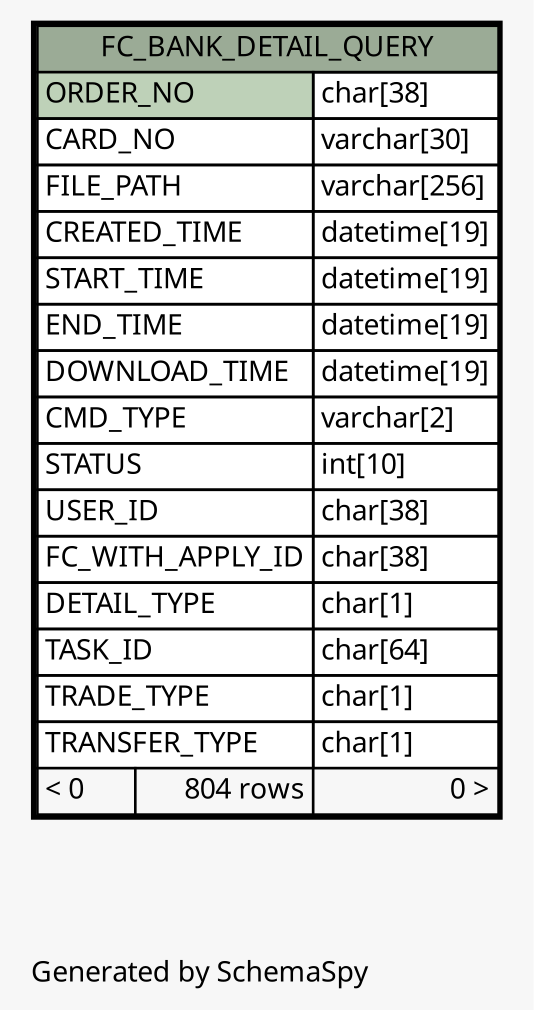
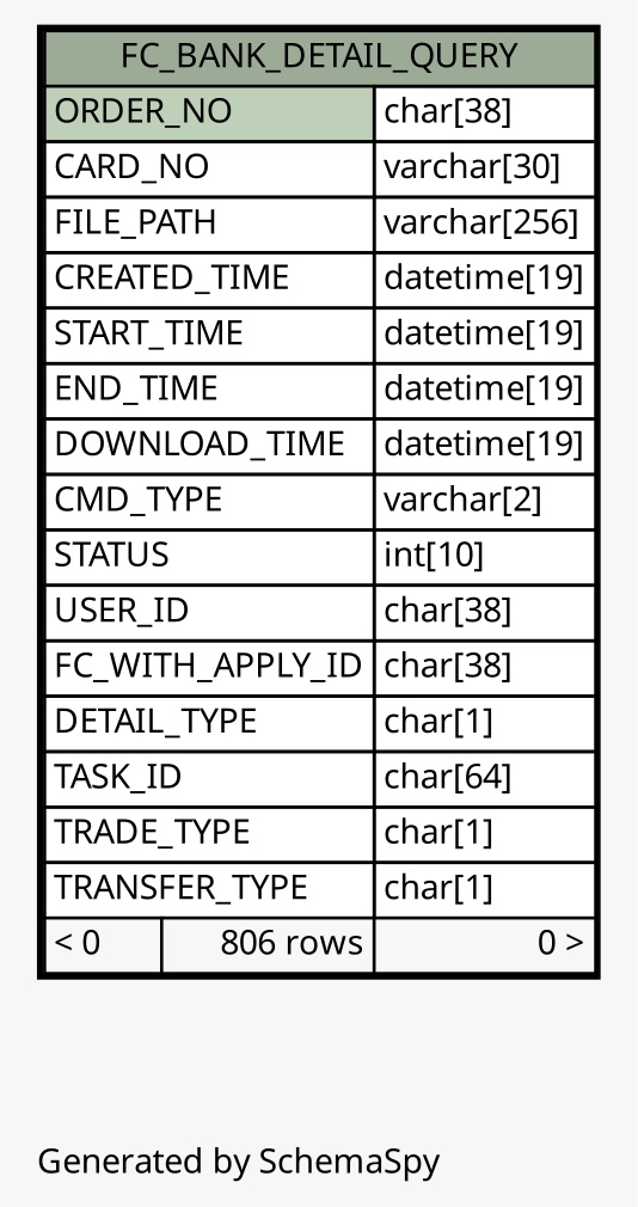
  digraph {
    bgcolor="#f7f7f7"
    fontname="Microsoft YaHei"
    fontsize=11
    label="\nGenerated by SchemaSpy"
    labeljust=l
    nodesep=0.18
    rankdir=RL
    ranksep=0.46
-   n1 [fontname="Microsoft YaHei" fontsize=11 label=<     <TABLE BORDER="2" CELLBORDER="1" CELLSPACING="0" BGCOLOR="#ffffff">       <TR><TD COLSPAN="3" BGCOLOR="#9bab96" ALIGN="CENTER">FC_BANK_DETAIL_QUERY</TD></TR>       <TR><TD PORT="ORDER_NO" COLSPAN="2" BGCOLOR="#bed1b8" ALIGN="LEFT">ORDER_NO</TD><TD PORT="ORDER_NO.type" ALIGN="LEFT">char[38]</TD></TR>       <TR><TD PORT="CARD_NO" COLSPAN="2" ALIGN="LEFT">CARD_NO</TD><TD PORT="CARD_NO.type" ALIGN="LEFT">varchar[30]</TD></TR>       <TR><TD PORT="FILE_PATH" COLSPAN="2" ALIGN="LEFT">FILE_PATH</TD><TD PORT="FILE_PATH.type" ALIGN="LEFT">varchar[256]</TD></TR>       <TR><TD PORT="CREATED_TIME" COLSPAN="2" ALIGN="LEFT">CREATED_TIME</TD><TD PORT="CREATED_TIME.type" ALIGN="LEFT">datetime[19]</TD></TR>       <TR><TD PORT="START_TIME" COLSPAN="2" ALIGN="LEFT">START_TIME</TD><TD PORT="START_TIME.type" ALIGN="LEFT">datetime[19]</TD></TR>       <TR><TD PORT="END_TIME" COLSPAN="2" ALIGN="LEFT">END_TIME</TD><TD PORT="END_TIME.type" ALIGN="LEFT">datetime[19]</TD></TR>       <TR><TD PORT="DOWNLOAD_TIME" COLSPAN="2" ALIGN="LEFT">DOWNLOAD_TIME</TD><TD PORT="DOWNLOAD_TIME.type" ALIGN="LEFT">datetime[19]</TD></TR>       <TR><TD PORT="CMD_TYPE" COLSPAN="2" ALIGN="LEFT">CMD_TYPE</TD><TD PORT="CMD_TYPE.type" ALIGN="LEFT">varchar[2]</TD></TR>       <TR><TD PORT="STATUS" COLSPAN="2" ALIGN="LEFT">STATUS</TD><TD PORT="STATUS.type" ALIGN="LEFT">int[10]</TD></TR>       <TR><TD PORT="USER_ID" COLSPAN="2" ALIGN="LEFT">USER_ID</TD><TD PORT="USER_ID.type" ALIGN="LEFT">char[38]</TD></TR>       <TR><TD PORT="FC_WITH_APPLY_ID" COLSPAN="2" ALIGN="LEFT">FC_WITH_APPLY_ID</TD><TD PORT="FC_WITH_APPLY_ID.type" ALIGN="LEFT">char[38]</TD></TR>       <TR><TD PORT="DETAIL_TYPE" COLSPAN="2" ALIGN="LEFT">DETAIL_TYPE</TD><TD PORT="DETAIL_TYPE.type" ALIGN="LEFT">char[1]</TD></TR>       <TR><TD PORT="TASK_ID" COLSPAN="2" ALIGN="LEFT">TASK_ID</TD><TD PORT="TASK_ID.type" ALIGN="LEFT">char[64]</TD></TR>       <TR><TD PORT="TRADE_TYPE" COLSPAN="2" ALIGN="LEFT">TRADE_TYPE</TD><TD PORT="TRADE_TYPE.type" ALIGN="LEFT">char[1]</TD></TR>       <TR><TD PORT="TRANSFER_TYPE" COLSPAN="2" ALIGN="LEFT">TRANSFER_TYPE</TD><TD PORT="TRANSFER_TYPE.type" ALIGN="LEFT">char[1]</TD></TR>       <TR><TD ALIGN="LEFT" BGCOLOR="#f7f7f7">&lt; 0</TD><TD ALIGN="RIGHT" BGCOLOR="#f7f7f7">804 rows</TD><TD ALIGN="RIGHT" BGCOLOR="#f7f7f7">0 &gt;</TD></TR>     </TABLE>> shape=plaintext]
+   n1 [fontname="Microsoft YaHei" fontsize=11 label=<     <TABLE BORDER="2" CELLBORDER="1" CELLSPACING="0" BGCOLOR="#ffffff">       <TR><TD COLSPAN="3" BGCOLOR="#9bab96" ALIGN="CENTER">FC_BANK_DETAIL_QUERY</TD></TR>       <TR><TD PORT="ORDER_NO" COLSPAN="2" BGCOLOR="#bed1b8" ALIGN="LEFT">ORDER_NO</TD><TD PORT="ORDER_NO.type" ALIGN="LEFT">char[38]</TD></TR>       <TR><TD PORT="CARD_NO" COLSPAN="2" ALIGN="LEFT">CARD_NO</TD><TD PORT="CARD_NO.type" ALIGN="LEFT">varchar[30]</TD></TR>       <TR><TD PORT="FILE_PATH" COLSPAN="2" ALIGN="LEFT">FILE_PATH</TD><TD PORT="FILE_PATH.type" ALIGN="LEFT">varchar[256]</TD></TR>       <TR><TD PORT="CREATED_TIME" COLSPAN="2" ALIGN="LEFT">CREATED_TIME</TD><TD PORT="CREATED_TIME.type" ALIGN="LEFT">datetime[19]</TD></TR>       <TR><TD PORT="START_TIME" COLSPAN="2" ALIGN="LEFT">START_TIME</TD><TD PORT="START_TIME.type" ALIGN="LEFT">datetime[19]</TD></TR>       <TR><TD PORT="END_TIME" COLSPAN="2" ALIGN="LEFT">END_TIME</TD><TD PORT="END_TIME.type" ALIGN="LEFT">datetime[19]</TD></TR>       <TR><TD PORT="DOWNLOAD_TIME" COLSPAN="2" ALIGN="LEFT">DOWNLOAD_TIME</TD><TD PORT="DOWNLOAD_TIME.type" ALIGN="LEFT">datetime[19]</TD></TR>       <TR><TD PORT="CMD_TYPE" COLSPAN="2" ALIGN="LEFT">CMD_TYPE</TD><TD PORT="CMD_TYPE.type" ALIGN="LEFT">varchar[2]</TD></TR>       <TR><TD PORT="STATUS" COLSPAN="2" ALIGN="LEFT">STATUS</TD><TD PORT="STATUS.type" ALIGN="LEFT">int[10]</TD></TR>       <TR><TD PORT="USER_ID" COLSPAN="2" ALIGN="LEFT">USER_ID</TD><TD PORT="USER_ID.type" ALIGN="LEFT">char[38]</TD></TR>       <TR><TD PORT="FC_WITH_APPLY_ID" COLSPAN="2" ALIGN="LEFT">FC_WITH_APPLY_ID</TD><TD PORT="FC_WITH_APPLY_ID.type" ALIGN="LEFT">char[38]</TD></TR>       <TR><TD PORT="DETAIL_TYPE" COLSPAN="2" ALIGN="LEFT">DETAIL_TYPE</TD><TD PORT="DETAIL_TYPE.type" ALIGN="LEFT">char[1]</TD></TR>       <TR><TD PORT="TASK_ID" COLSPAN="2" ALIGN="LEFT">TASK_ID</TD><TD PORT="TASK_ID.type" ALIGN="LEFT">char[64]</TD></TR>       <TR><TD PORT="TRADE_TYPE" COLSPAN="2" ALIGN="LEFT">TRADE_TYPE</TD><TD PORT="TRADE_TYPE.type" ALIGN="LEFT">char[1]</TD></TR>       <TR><TD PORT="TRANSFER_TYPE" COLSPAN="2" ALIGN="LEFT">TRANSFER_TYPE</TD><TD PORT="TRANSFER_TYPE.type" ALIGN="LEFT">char[1]</TD></TR>       <TR><TD ALIGN="LEFT" BGCOLOR="#f7f7f7">&lt; 0</TD><TD ALIGN="RIGHT" BGCOLOR="#f7f7f7">806 rows</TD><TD ALIGN="RIGHT" BGCOLOR="#f7f7f7">0 &gt;</TD></TR>     </TABLE>> shape=plaintext]
  }
